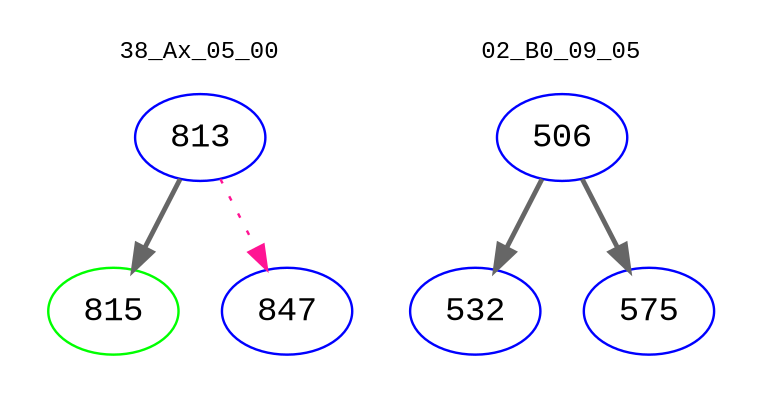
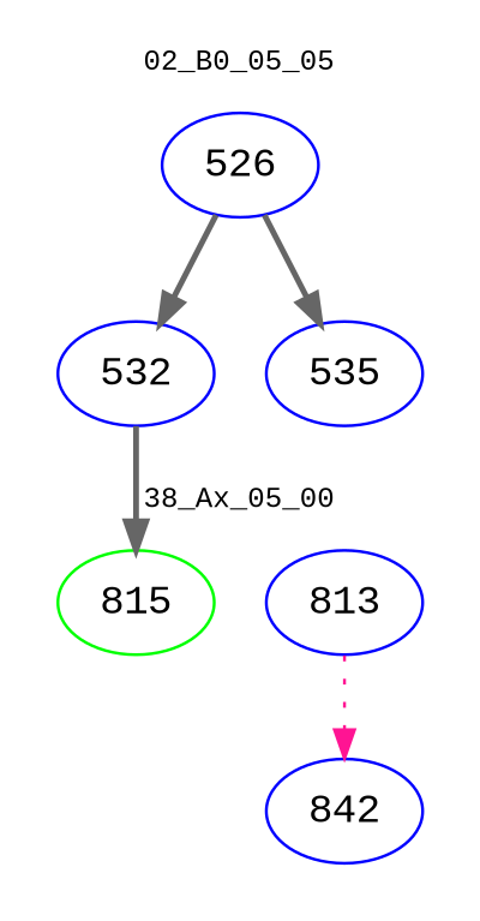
  digraph {
    fontname="Liberation Mono"
    node [color=blue fontname="Liberation Mono"]
    edge [color=gray40 fontname="Liberation Mono" style=bold]
    n1 [label=813]
    n2 [color=green label=815]
-   n3 [label=847]
-   n4 [label=506]
+   n3 [label=842]
+   n4 [label=526]
    n5 [label=532]
-   n6 [label=575]
+   n6 [label=535]
    subgraph cluster_1 {
      color=white
      fontsize=10
      label="38_Ax_05_00"
      n1
      n2
      n3
    }
    subgraph cluster_2 {
      color=white
      fontsize=10
-     label="02_B0_09_05"
+     label="02_B0_05_05"
      n4
      n5
      n6
    }
-   n1 -> n2
+   n5 -> n2
    n1 -> n3 [color=deeppink style=dotted]
    n4 -> n5
    n4 -> n6
  }
